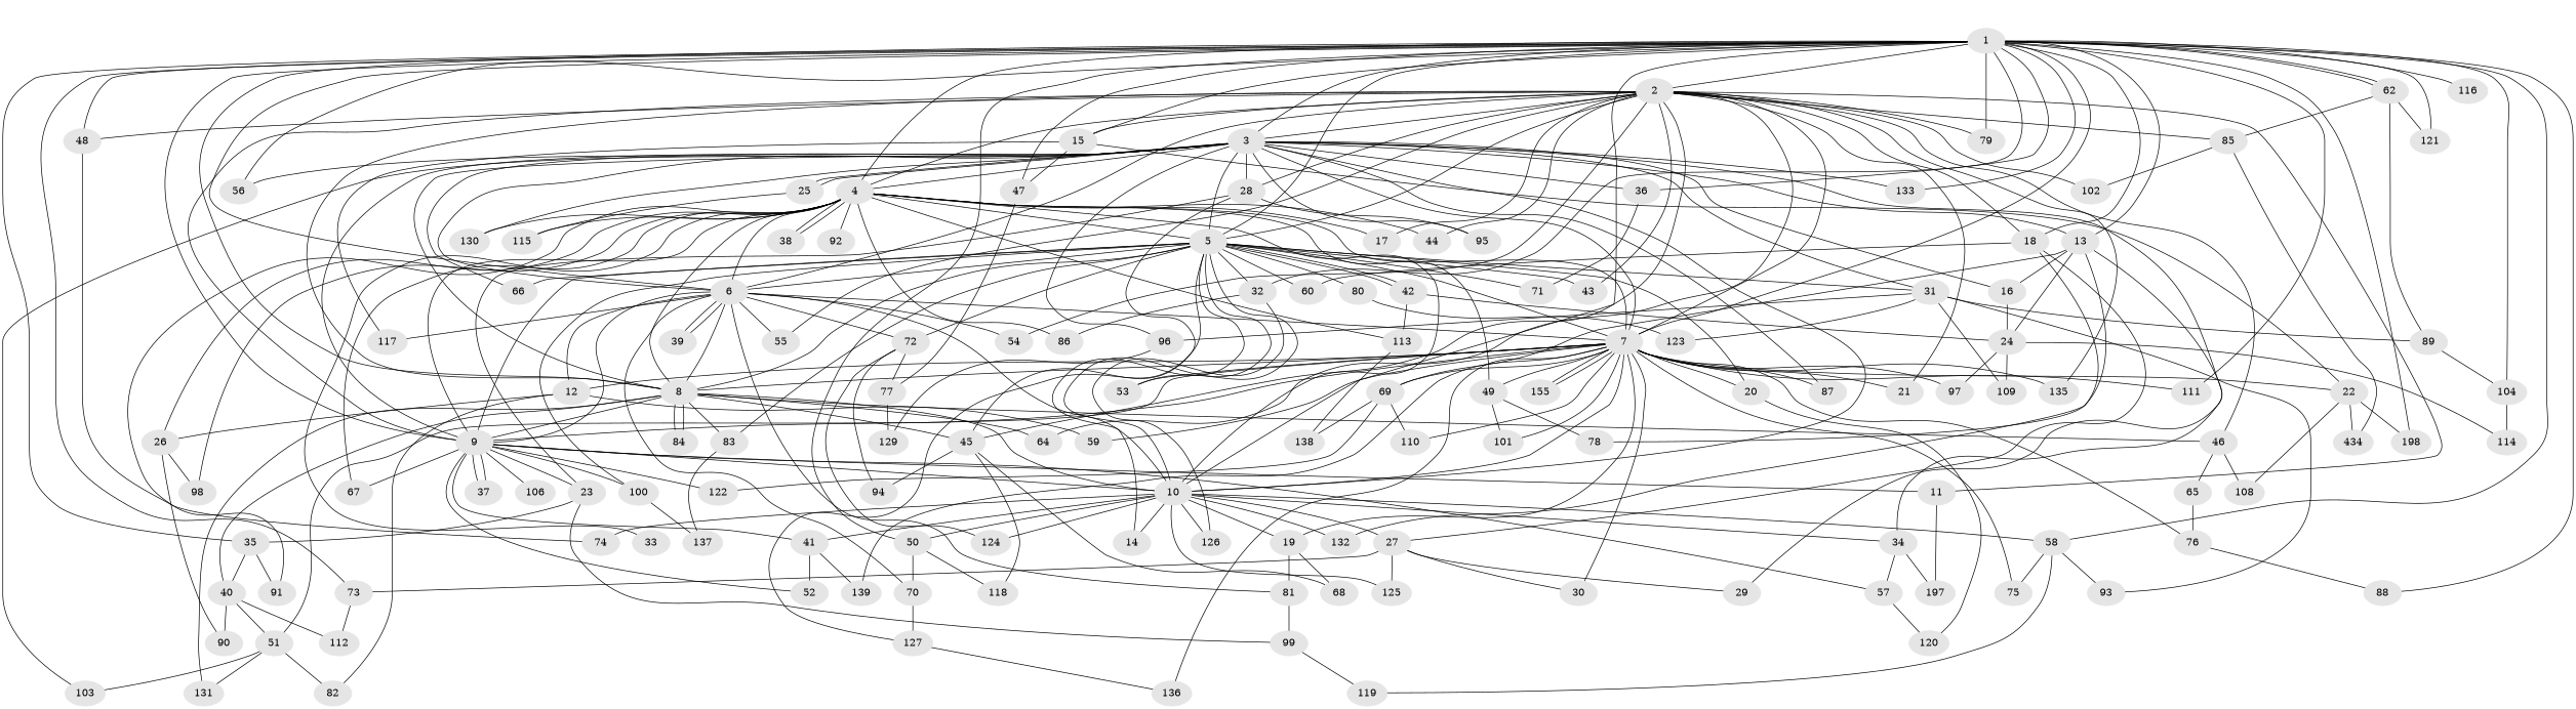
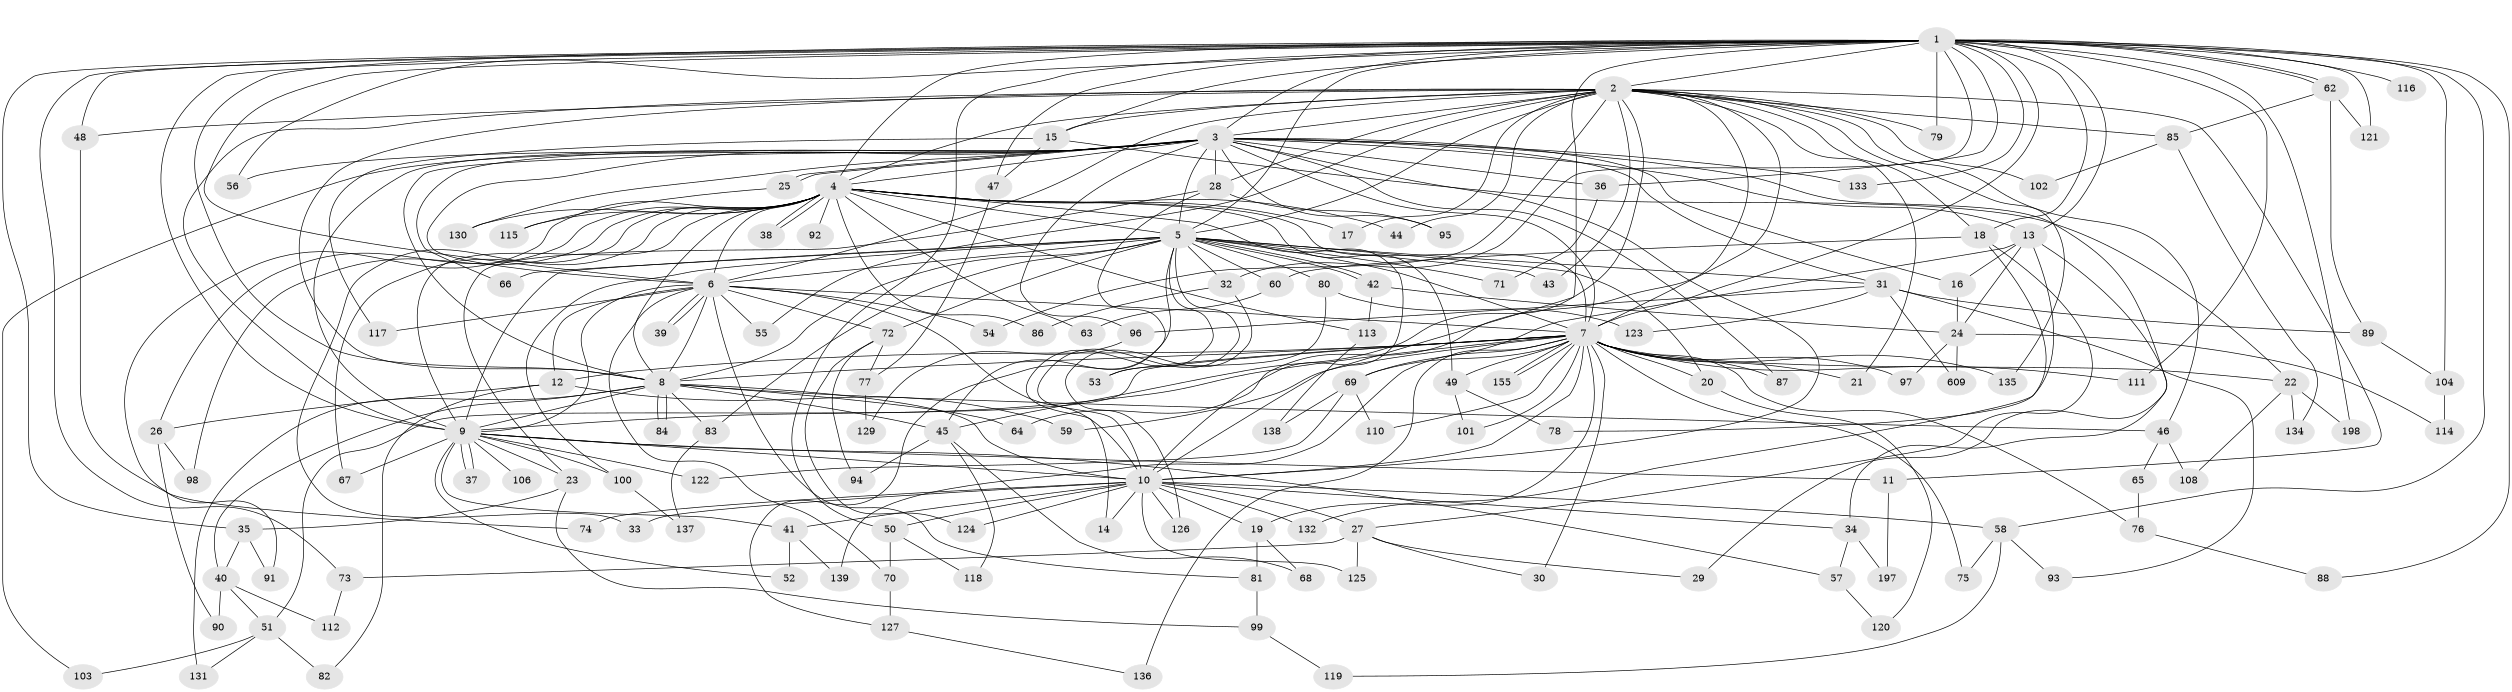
  graph {
    node [color=gray90 style=filled]
    1
    2
    3
    4
    5
    6
    7
    8
    9
    10
    13
    15
    18
    32
    35
    36
    47
    48
    50
    56
    58
    62
    73
    79
    88
    104
    111
    116
    121
    n30 [label=198]
    133
    11
    17
    21
    28
    43
    44
    46
    54
    55
    64
    85
    102
    135
    45
    16
    25
    29
    31
    66
    87
    95
    96
    103
    130
    26
    33
    38
    49
+   63
    67
    86
    91
    92
    98
    113
    115
    14
    20
    42
    53
    60
    71
    72
    80
    83
    100
    127
    12
    39
    70
    81
    117
    19
    22
    30
    51
    59
    69
    75
    76
    97
    101
    n94 [label=155]
    110
    136
    139
    40
    84
    131
    23
    37
    41
    52
    57
    106
    122
    27
    34
    74
    124
    125
    126
    132
    24
    78
    77
    118
    93
    119
    89
    112
    114
    n124 [label=197]
    65
    108
-   134 [label=434]
+   134
    99
-   109
+   109 [label=609]
    123
    129
    90
    138
    120
    94
    137
    82
    68
    1 -- 2
    1 -- 3
    1 -- 4
    1 -- 5
    1 -- 6
    1 -- 7
    1 -- 8
    1 -- 9
    1 -- 10
    1 -- 13
    1 -- 15
    1 -- 18
    1 -- 32
    1 -- 35
    1 -- 36
    1 -- 47
    1 -- 48
    1 -- 50
    1 -- 56
    1 -- 58
    1 -- 62
    1 -- 62
    1 -- 73
    1 -- 79
    1 -- 88
    1 -- 104
    1 -- 111
    1 -- 116
    1 -- 121
    1 -- n30
    1 -- 133
    2 -- 3
    2 -- 4
    2 -- 5
    2 -- 6
    2 -- 7
    2 -- 8
    2 -- 9
    2 -- 15
    2 -- 18
    2 -- 48
    2 -- 79
    2 -- 11
    2 -- 17
    2 -- 21
    2 -- 28
    2 -- 43
    2 -- 44
    2 -- 46
    2 -- 54
    2 -- 55
    2 -- 64
    2 -- 85
    2 -- 102
    2 -- 135
    2 -- 45
    3 -- 4
    3 -- 5
    3 -- 6
    3 -- 7
    3 -- 8
    3 -- 9
    3 -- 10
    3 -- 13
    3 -- 36
    3 -- 56
    3 -- 133
    3 -- 28
    3 -- 16
    3 -- 25
    3 -- 25
    3 -- 29
    3 -- 31
    3 -- 66
    3 -- 87
    3 -- 95
    3 -- 96
    3 -- 103
    3 -- 130
    4 -- 5
    4 -- 6
    4 -- 7
    4 -- 8
    4 -- 9
    4 -- 10
    4 -- 17
    4 -- 44
    4 -- 130
    4 -- 26
    4 -- 33
    4 -- 38
    4 -- 38
    4 -- 49
+   4 -- 63
    4 -- 67
    4 -- 86
    4 -- 91
    4 -- 92
    4 -- 98
    4 -- 113
    4 -- 115
    5 -- 6
    5 -- 7
    5 -- 8
    5 -- 9
    5 -- 10
    5 -- 32
    5 -- 43
    5 -- 31
    5 -- 66
    5 -- 14
    5 -- 20
    5 -- 42
    5 -- 42
-   5 -- 53
+   80 -- 53
    5 -- 60
    5 -- 71
    5 -- 72
    5 -- 80
    5 -- 83
    5 -- 100
    5 -- 127
    6 -- 7
    6 -- 8
    6 -- 9
    6 -- 10
    6 -- 54
    6 -- 55
    6 -- 72
    6 -- 12
    6 -- 39
    6 -- 39
    6 -- 70
    6 -- 81
    6 -- 117
    7 -- 8
    7 -- 9
    7 -- 10
    7 -- 111
    7 -- 21
    7 -- 135
    7 -- 87
    7 -- 49
    7 -- 20
    7 -- 53
    7 -- 12
    7 -- 19
    7 -- 22
    7 -- 30
    7 -- 51
    7 -- 59
    7 -- 69
    7 -- 75
    7 -- 76
    7 -- 97
    7 -- 101
    7 -- n94
    7 -- n94
    7 -- 110
    7 -- 136
    7 -- 139
    8 -- 9
    8 -- 10
    8 -- 46
    8 -- 64
    8 -- 45
    8 -- 83
    8 -- 40
    8 -- 84
    8 -- 84
    8 -- 131
    9 -- 10
    9 -- 11
    9 -- 67
    9 -- 100
    9 -- 23
    9 -- 37
    9 -- 37
    9 -- 41
    9 -- 52
    9 -- 57
    9 -- 106
    9 -- 122
    10 -- 50
    10 -- 58
+   10 -- 33
    10 -- 14
    10 -- 19
    10 -- 41
    10 -- 27
    10 -- 34
    10 -- 74
    10 -- 124
    10 -- 125
    10 -- 126
    10 -- 132
    13 -- 16
    13 -- 69
    13 -- 34
    13 -- 24
    13 -- 78
    15 -- 47
    15 -- 117
    15 -- 22
    18 -- 60
    18 -- 27
    18 -- 132
    32 -- 86
    32 -- 126
    35 -- 91
    35 -- 40
    36 -- 71
    47 -- 77
    48 -- 74
    50 -- 70
    50 -- 118
    58 -- 75
    58 -- 93
    58 -- 119
    62 -- 121
    62 -- 85
    62 -- 89
    73 -- 112
    104 -- 114
    11 -- n124
    28 -- 45
    28 -- 95
    28 -- 23
    46 -- 65
    46 -- 108
    85 -- 102
    85 -- 134
    45 -- 118
    45 -- 94
    45 -- 68
    16 -- 24
    25 -- 115
    31 -- 96
    31 -- 93
    31 -- 89
    31 -- 109
    31 -- 123
    96 -- 129
    26 -- 98
    26 -- 90
    49 -- 101
    49 -- 78
    113 -- 138
    20 -- 120
    42 -- 113
    42 -- 24
+   60 -- 63
    72 -- 124
    72 -- 77
    72 -- 94
    80 -- 123
    83 -- 137
    100 -- 137
    127 -- 136
    12 -- 26
    12 -- 59
    12 -- 82
    70 -- 127
    81 -- 99
    19 -- 81
    19 -- 68
    22 -- n30
    22 -- 108
    22 -- 134
    51 -- 103
    51 -- 131
    51 -- 82
    69 -- 110
    69 -- 122
    69 -- 138
    76 -- 88
    40 -- 51
    40 -- 112
    40 -- 90
    23 -- 35
    23 -- 99
    41 -- 139
    41 -- 52
    57 -- 120
    27 -- 73
    27 -- 29
    27 -- 30
    27 -- 125
    34 -- 57
    34 -- n124
    24 -- 97
    24 -- 114
    24 -- 109
    77 -- 129
    89 -- 104
    65 -- 76
    99 -- 119
  }
